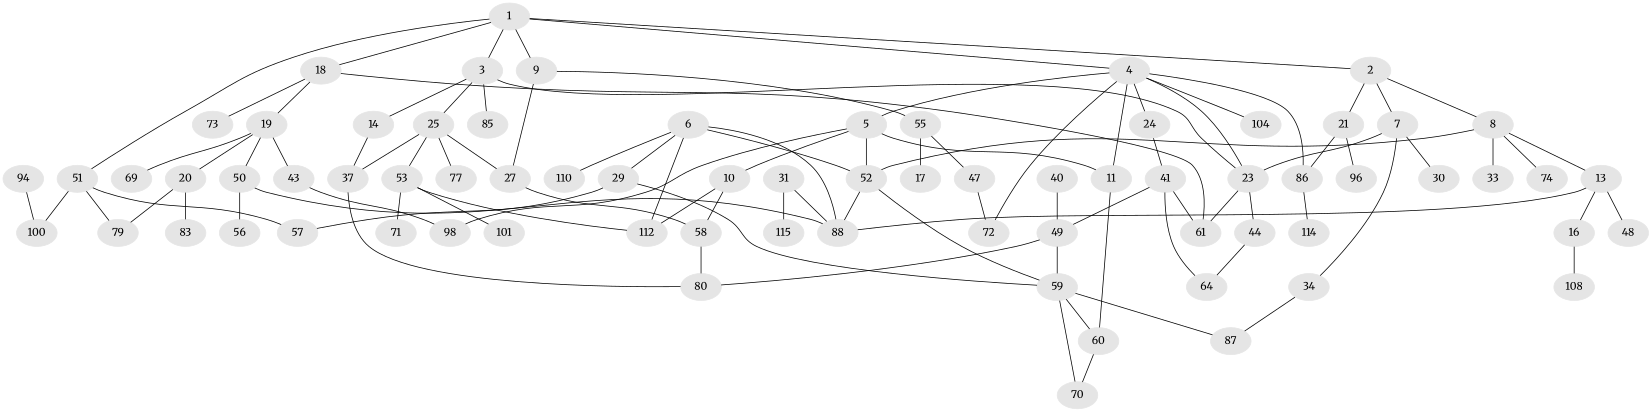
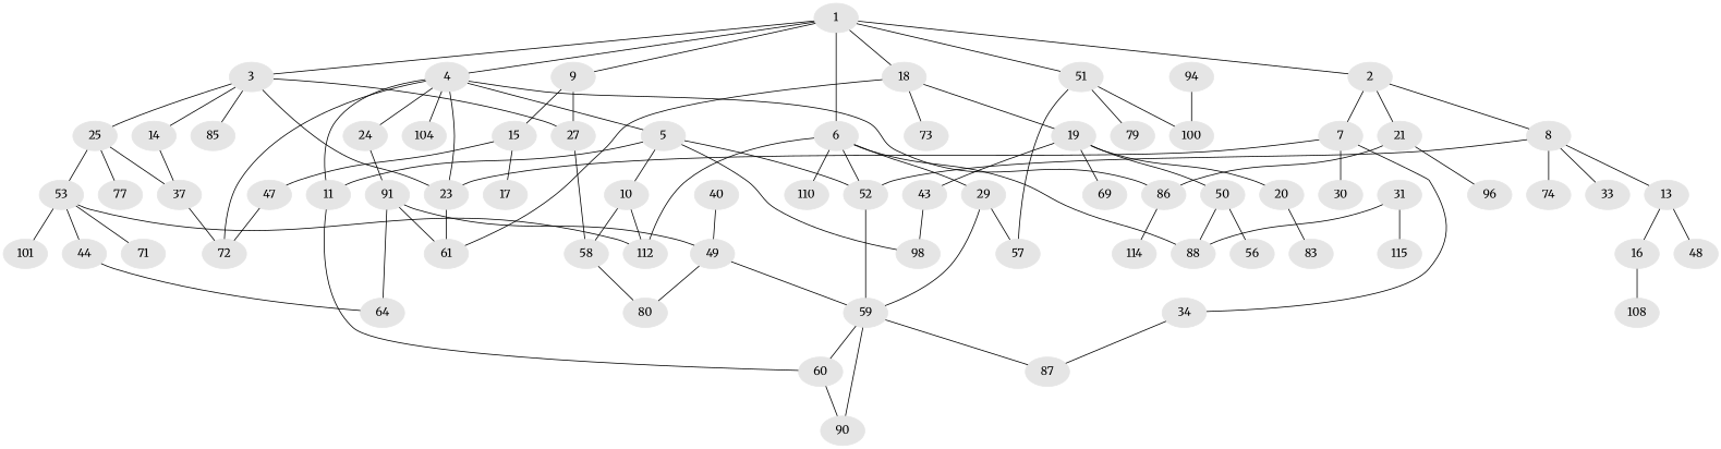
  graph {
    fontname=Merriweather
    node [color=gray90 fontname=Merriweather style=filled]
    edge [fontname=Merriweather]
    1 [super="+90"]
    2 [super="+116"]
    3 [super="+12"]
    4 [super="+35"]
    6 [super="+39"]
    9 [super="+89"]
    18 [super="+76"]
    51 [super="+84"]
    7
    8 [super="+65"]
    21 [super="+66"]
    14
    23 [super="+74"]
    25 [super="+32"]
    85
    5 [super="+111"]
    11
    24 [super="+107"]
    72
    86 [super="+99"]
    104
    52 [super="+62"]
    29 [super="+95"]
    88 [super="+113"]
    110
    112
-   15 [super="+26" label=55]
+   15 [super="+26"]
    27 [super="+28"]
    19 [super="+106"]
    61 [super="+91"]
    73
    79 [super="+105"]
    57 [super="+93"]
    100 [super="+109"]
    30
    34 [super="+36"]
    13 [super="+22"]
    33
    n39 [label=74]
    96
    37 [super="+45"]
    44
    53 [super="+63"]
    77
    10 [super="+92"]
    98
    60
-   41 [super="+46"]
+   41 [super="+46" label=91]
    114
    58
    59 [super="+81"]
    94
    87
    16 [super="+55"]
    48
    17
    47
    80
-   70 [super="+103"]
+   70 [super="+103" label=90]
    108
    31 [super="+102"]
    115
    20 [super="+82"]
    43
    50 [super="+97"]
    69
    83
    56 [super="+67"]
    64
    49 [super="+54"]
    71
    101
    40
    1 -- 2
    1 -- 3
    1 -- 4
+   1 -- 6
    1 -- 9
    1 -- 18
    1 -- 51
    2 -- 7
    2 -- 8
    2 -- 21
    3 -- 14
    3 -- 23
    3 -- 25
    3 -- 85
    4 -- 23
    4 -- 5
    4 -- 11
    4 -- 24
    4 -- 72
    4 -- 86
    4 -- 104
    6 -- 52
    6 -- 29
    6 -- 88
    6 -- 110
    6 -- 112
    9 -- 15
    9 -- 27
    18 -- 19
    18 -- 61
    18 -- 73
    51 -- 79
    51 -- 57
    51 -- 100
    7 -- 23
    7 -- 30
    7 -- 34
    8 -- 52
    8 -- 13
    8 -- 33
    8 -- n39
    21 -- 86
    21 -- 96
    14 -- 37
    23 -- 61
-   23 -- 44
-   25 -- 27
+   53 -- 44
+   3 -- 27
    25 -- 37
    25 -- 53
    25 -- 77
    5 -- 11
    5 -- 52
    5 -- 10
    5 -- 98
    11 -- 60
    24 -- 41
    86 -- 114
-   52 -- 88
    52 -- 59
    29 -- 57
    29 -- 59
    15 -- 17
    15 -- 47
    27 -- 58
    19 -- 20
    19 -- 43
    19 -- 50
    19 -- 69
    34 -- 87
-   13 -- 88
    13 -- 16
    13 -- 48
-   37 -- 80
+   37 -- 72
    44 -- 64
    53 -- 112
    53 -- 71
    53 -- 101
    10 -- 112
    10 -- 58
    60 -- 70
    41 -- 61
    41 -- 64
    41 -- 49
    58 -- 80
    59 -- 60
    59 -- 87
    59 -- 70
    94 -- 100
    16 -- 108
    47 -- 72
    31 -- 88
    31 -- 115
-   20 -- 79
    20 -- 83
    43 -- 98
    50 -- 88
    50 -- 56
    49 -- 59
    49 -- 80
    40 -- 49
  }
